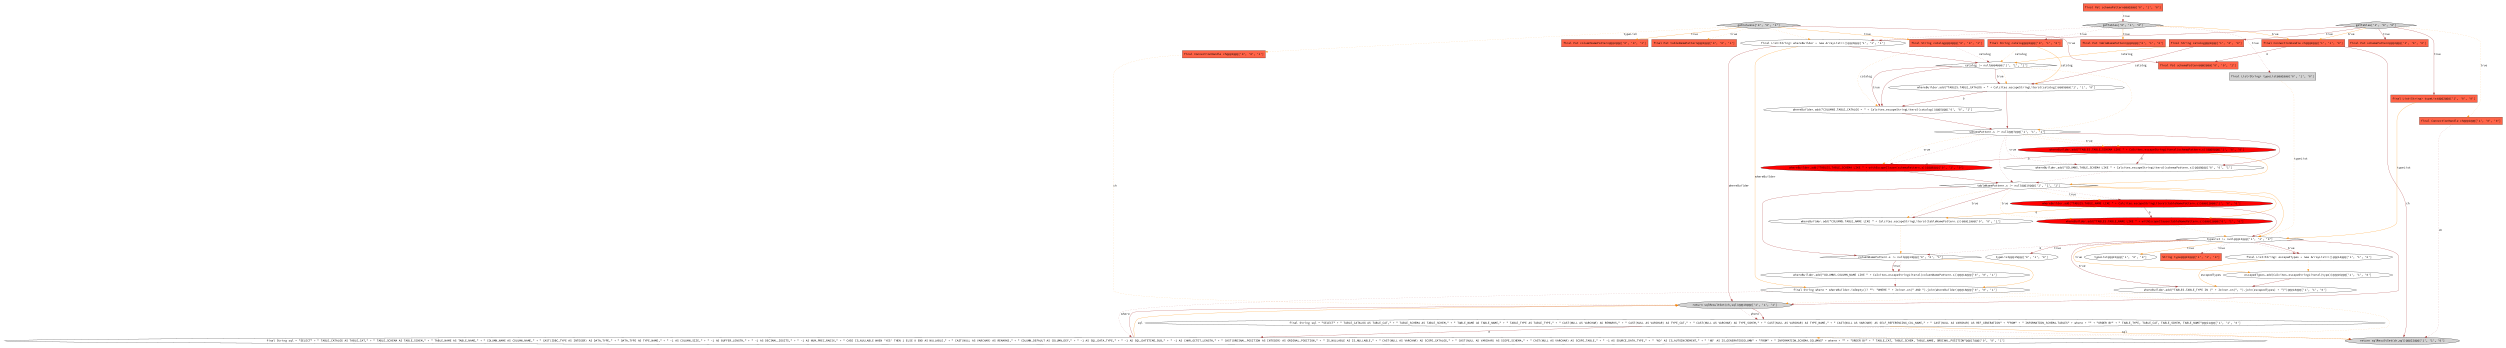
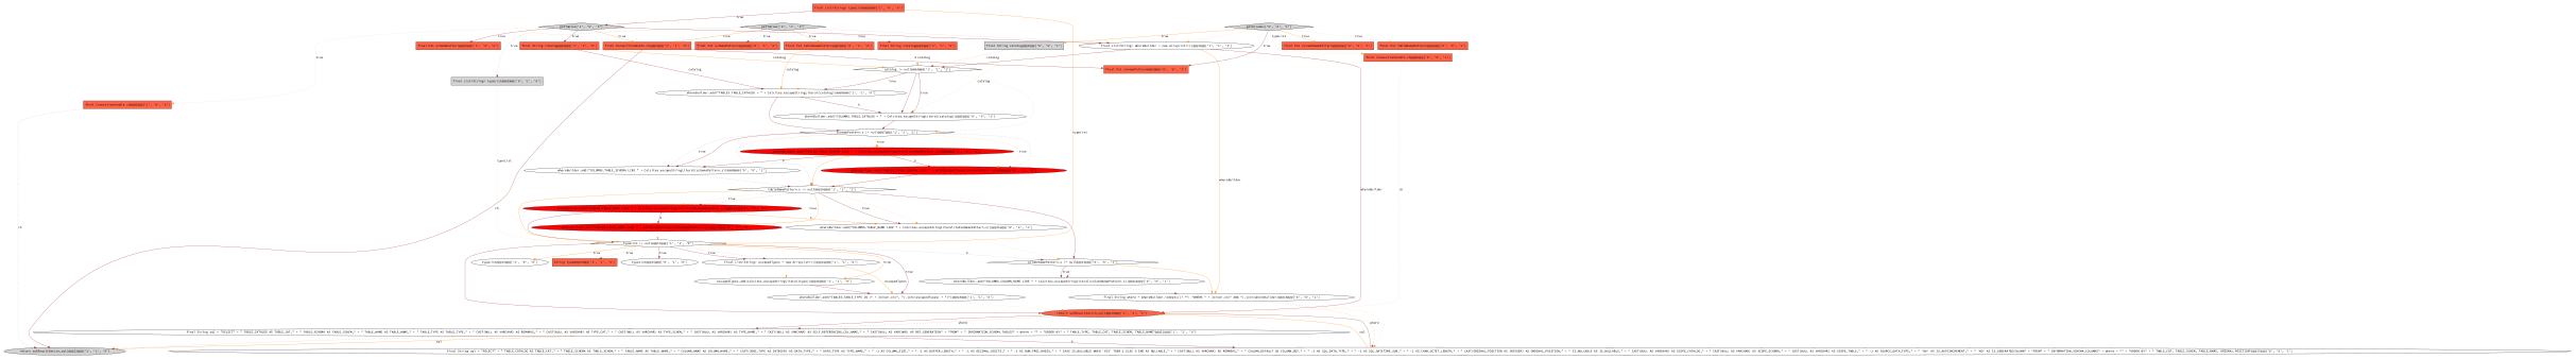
  digraph {
    fontname="Source Code Pro"
    node [fillcolor=white fontname="Source Code Pro" shape=ellipse style=filled]
    edge [color=brown fontname="Source Code Pro" style=solid]
    n1 [label="escapedTypes.add(Calcites.escapeStringLiteral(type))@@@16@@@['1', '1', '0']"]
    n2 [label="whereBuilder.add(\"TABLES.TABLE_TYPE IN (\" + Joiner.on(\", \").join(escapedTypes) + \")\")@@@18@@@['1', '1', '0']"]
-   n3 [fillcolor=lightgray label="return sqlResultSet(ch,sql)@@@18@@@['1', '1', '1']"]
+   n3 [fillcolor=tomato label="return sqlResultSet(ch,sql)@@@18@@@['1', '1', '1']"]
    n4 [fillcolor=tomato label="final ConnectionHandle ch@@@2@@@['1', '1', '0']" shape=box]
    n5 [fillcolor=lightgray label="return sqlResultSet(ch,sql)@@@22@@@['1', '1', '0']"]
    n6 [fillcolor=tomato label="final Pat schemaPattern@@@2@@@['0', '0', '1']" shape=box]
    n7 [fillcolor=tomato label="final String catalog@@@2@@@['0', '1', '0']" shape=box]
    n8 [label="whereBuilder.add(\"TABLES.TABLE_CATALOG = \" + Calcites.escapeStringLiteral(catalog))@@@5@@@['1', '1', '0']"]
    n9 [label="catalog != null@@@4@@@['1', '1', '1']" shape=diamond]
    n10 [label="schemaPattern.s != null@@@7@@@['1', '1', '1']" shape=diamond]
    n11 [label="whereBuilder.add(\"COLUMNS.TABLE_CATALOG = \" + Calcites.escapeStringLiteral(catalog))@@@5@@@['0', '0', '1']"]
    n12 [fillcolor=tomato label="final ConnectionHandle ch@@@2@@@['1', '0', '0']" shape=box]
    n13 [label="final String sql = \"SELECT\" + \" TABLE_CATALOG AS TABLE_CAT,\" + \" TABLE_SCHEMA AS TABLE_SCHEM,\" + \" TABLE_NAME AS TABLE_NAME,\" + \" TABLE_TYPE AS TABLE_TYPE,\" + \" CAST(NULL AS VARCHAR) AS REMARKS,\" + \" CAST(NULL AS VARCHAR) AS TYPE_CAT,\" + \" CAST(NULL AS VARCHAR) AS TYPE_SCHEM,\" + \" CAST(NULL AS VARCHAR) AS TYPE_NAME,\" + \" CAST(NULL AS VARCHAR) AS SELF_REFERENCING_COL_NAME,\" + \" CAST(NULL AS VARCHAR) AS REF_GENERATION\" + \"FROM\" + \" INFORMATION_SCHEMA.TABLES\" + where + \"\" + \"ORDER BY\" + \" TABLE_TYPE, TABLE_CAT, TABLE_SCHEM, TABLE_NAME\"@@@21@@@['1', '1', '0']"]
    n14 [label="final String sql = \"SELECT\" + \" TABLE_CATALOG AS TABLE_CAT,\" + \" TABLE_SCHEMA AS TABLE_SCHEM,\" + \" TABLE_NAME AS TABLE_NAME,\" + \" COLUMN_NAME AS COLUMN_NAME,\" + \" CAST(JDBC_TYPE AS INTEGER) AS DATA_TYPE,\" + \" DATA_TYPE AS TYPE_NAME,\" + \" -1 AS COLUMN_SIZE,\" + \" -1 AS BUFFER_LENGTH,\" + \" -1 AS DECIMAL_DIGITS,\" + \" -1 AS NUM_PREC_RADIX,\" + \" CASE IS_NULLABLE WHEN 'YES' THEN 1 ELSE 0 END AS NULLABLE,\" + \" CAST(NULL AS VARCHAR) AS REMARKS,\" + \" COLUMN_DEFAULT AS COLUMN_DEF,\" + \" -1 AS SQL_DATA_TYPE,\" + \" -1 AS SQL_DATETIME_SUB,\" + \" -1 AS CHAR_OCTET_LENGTH,\" + \" CAST(ORDINAL_POSITION AS INTEGER) AS ORDINAL_POSITION,\" + \" IS_NULLABLE AS IS_NULLABLE,\" + \" CAST(NULL AS VARCHAR) AS SCOPE_CATALOG,\" + \" CAST(NULL AS VARCHAR) AS SCOPE_SCHEMA,\" + \" CAST(NULL AS VARCHAR) AS SCOPE_TABLE,\" + \" -1 AS SOURCE_DATA_TYPE,\" + \" 'NO' AS IS_AUTOINCREMENT,\" + \" 'NO' AS IS_GENERATEDCOLUMN\" + \"FROM\" + \" INFORMATION_SCHEMA.COLUMNS\" + where + \"\" + \"ORDER BY\" + \" TABLE_CAT, TABLE_SCHEM, TABLE_NAME, ORDINAL_POSITION\"@@@17@@@['0', '0', '1']"]
    n15 [label="typeList@@@15@@@['1', '0', '0']"]
    n16 [label="typeList != null@@@13@@@['1', '1', '0']" shape=diamond]
    n17 [fillcolor=tomato label="String type@@@15@@@['1', '1', '0']" shape=box]
    n18 [label="columnNamePattern.s != null@@@13@@@['0', '0', '1']" shape=diamond]
    n19 [label="final List<String> escapedTypes = new ArrayList<>()@@@14@@@['1', '1', '0']"]
    n20 [label="typeList@@@15@@@['0', '1', '0']"]
    n21 [label="final String where = whereBuilder.isEmpty()? \"\": \"WHERE \" + Joiner.on(\" AND \").join(whereBuilder)@@@16@@@['0', '0', '1']"]
    n22 [label="whereBuilder.add(\"COLUMNS.COLUMN_NAME LIKE \" + Calcites.escapeStringLiteral(columnNamePattern.s))@@@14@@@['0', '0', '1']"]
    n23 [fillcolor=tomato label="final ConnectionHandle ch@@@2@@@['0', '0', '1']" shape=box]
    n24 [fillcolor=lightgray label="getTables['0', '1', '0']" shape=diamond]
    n25 [fillcolor=tomato label="final Pat schemaPattern@@@2@@@['0', '1', '0']" shape=box]
    n26 [fillcolor=tomato label="final Pat tableNamePattern@@@2@@@['0', '1', '0']" shape=box]
    n27 [label="final List<String> whereBuilder = new ArrayList<>()@@@3@@@['1', '1', '1']"]
    n28 [fillcolor=lightgray label="final List<String> typeList@@@2@@@['0', '1', '0']" shape=box]
    n29 [fillcolor=red label="whereBuilder.add(\"TABLES.TABLE_NAME LIKE \" + Calcites.escapeStringLiteral(tableNamePattern.s))@@@11@@@['1', '0', '0']"]
    n30 [fillcolor=red label="whereBuilder.add(\"TABLES.TABLE_NAME LIKE \" + withEscapeClause(tableNamePattern.s))@@@11@@@['0', '1', '0']"]
    n31 [label="whereBuilder.add(\"COLUMNS.TABLE_NAME LIKE \" + Calcites.escapeStringLiteral(tableNamePattern.s))@@@11@@@['0', '0', '1']"]
    n32 [fillcolor=tomato label="final Pat columnNamePattern@@@2@@@['0', '0', '1']" shape=box]
    n33 [label="tableNamePattern.s != null@@@10@@@['1', '1', '1']" shape=diamond]
    n34 [fillcolor=red label="whereBuilder.add(\"TABLES.TABLE_SCHEMA LIKE \" + Calcites.escapeStringLiteral(schemaPattern.s))@@@8@@@['1', '0', '0']"]
    n35 [fillcolor=red label="whereBuilder.add(\"TABLES.TABLE_SCHEMA LIKE \" + withEscapeClause(schemaPattern.s))@@@8@@@['0', '1', '0']"]
    n36 [label="whereBuilder.add(\"COLUMNS.TABLE_SCHEMA LIKE \" + Calcites.escapeStringLiteral(schemaPattern.s))@@@8@@@['0', '0', '1']"]
    n37 [fillcolor=tomato label="final List<String> typeList@@@2@@@['1', '0', '0']" shape=box]
    n38 [fillcolor=tomato label="final Pat tableNamePattern@@@2@@@['0', '0', '1']" shape=box]
    n39 [fillcolor=lightgray label="getTables['1', '0', '0']" shape=diamond]
    n40 [fillcolor=tomato label="final String catalog@@@2@@@['1', '0', '0']" shape=box]
    n41 [fillcolor=tomato label="final Pat schemaPattern@@@2@@@['1', '0', '0']" shape=box]
-   n42 [fillcolor=tomato label="final String catalog@@@2@@@['0', '0', '1']" shape=box]
+   n42 [fillcolor=lightgray label="final String catalog@@@2@@@['0', '0', '1']" shape=box]
    n43 [fillcolor=lightgray label="getColumns['0', '0', '1']" shape=diamond]
    n1 -> n2
    n2 -> n3 [color=darkorange style=dotted]
    n3 -> n13 [label=where style=dotted]
    n3 -> n13
    n4 -> n5 [label=ch]
    n4 -> n6 [label=0]
    n7 -> n8 [color=darkorange label=catalog]
    n7 -> n9 [color=darkorange label=catalog style=dotted]
    n8 -> n10
    n8 -> n11 [label=0]
    n9 -> n8 [label=true]
    n9 -> n8 [color=darkorange style=dotted]
    n9 -> n10 [color=darkorange style=dotted]
    n9 -> n11 [label=true]
    n9 -> n11
    n10 -> n33 [style=dotted]
    n10 -> n34 [color=darkorange label=true style=dotted]
    n10 -> n34 [color=darkorange style=dotted]
    n10 -> n35 [style=dotted]
    n10 -> n35 [color=darkorange label=true style=dotted]
    n10 -> n36 [label=true style=dotted]
    n10 -> n36
    n11 -> n10
    n12 -> n5 [label=ch style=dotted]
    n13 -> n5 [color=darkorange label=sql]
    n13 -> n5 [style=dotted]
    n13 -> n14 [label=0]
    n14 -> n3
    n14 -> n3 [color=darkorange label=sql]
    n16 -> n1 [color=darkorange label=true]
    n16 -> n2 [label=true]
    n16 -> n3
    n16 -> n15 [color=darkorange label=true]
    n16 -> n17 [label=true style=dotted]
    n16 -> n18 [label=0 style=dotted]
    n16 -> n19 [style=dotted]
    n16 -> n19 [label=true]
    n16 -> n20 [label=true]
    n18 -> n21 [color=darkorange]
    n18 -> n22 [label=true]
    n18 -> n22 [style=dotted]
    n19 -> n1 [color=darkorange style=dotted]
    n19 -> n2 [color=darkorange label=escapedTypes]
    n21 -> n14 [label=where style=dotted]
    n21 -> n14 [color=darkorange style=dotted]
    n22 -> n21 [style=dotted]
    n23 -> n3 [color=darkorange label=ch style=dotted]
    n24 -> n4 [color=darkorange label=true]
    n24 -> n7 [label=true style=dotted]
-   n25 -> n24 [label=true style=dotted]
+   n24 -> n25 [label=true style=dotted]
    n24 -> n26 [color=darkorange label=true]
    n24 -> n27 [style=dotted]
    n24 -> n28 [label=true style=dotted]
    n27 -> n3 [label=whereBuilder]
    n27 -> n9
    n27 -> n21 [color=darkorange label=whereBuilder]
    n28 -> n16 [color=darkorange label=typeList style=dotted]
    n29 -> n16
    n29 -> n30 [label=0]
    n29 -> n31 [color=darkorange label=0]
    n30 -> n16 [color=darkorange style=dotted]
    n31 -> n18 [color=darkorange style=dotted]
    n33 -> n16 [color=darkorange]
    n33 -> n18
    n33 -> n29 [color=darkorange label=true style=dotted]
    n33 -> n29 [style=dotted]
    n33 -> n30 [color=darkorange]
    n33 -> n30 [color=darkorange label=true style=dotted]
    n33 -> n31 [label=true]
    n33 -> n31 [color=darkorange style=dotted]
    n34 -> n33 [color=darkorange]
    n34 -> n35 [label=0]
    n34 -> n36 [label=0]
    n35 -> n33
    n36 -> n33 [style=dotted]
    n37 -> n16 [color=darkorange label=typeList]
    n39 -> n4 [color=darkorange label=true]
    n39 -> n12 [color=darkorange label=true style=dotted]
    n39 -> n27
-   n39 -> n37 [label=true]
+   n37 -> n39 [label=true]
    n39 -> n40 [label=true]
    n39 -> n41 [label=true]
    n40 -> n8 [label=catalog]
    n40 -> n9 [color=darkorange label=catalog]
    n42 -> n9 [label=catalog style=dotted]
    n42 -> n11 [color=darkorange label=catalog style=dotted]
    n43 -> n6 [label=true]
    n43 -> n23 [color=darkorange label=typeList style=dotted]
    n43 -> n27 [color=darkorange style=dotted]
    n43 -> n32 [color=darkorange label=true]
    n43 -> n38 [color=darkorange label=true style=dotted]
    n43 -> n42 [color=darkorange label=true]
  }
